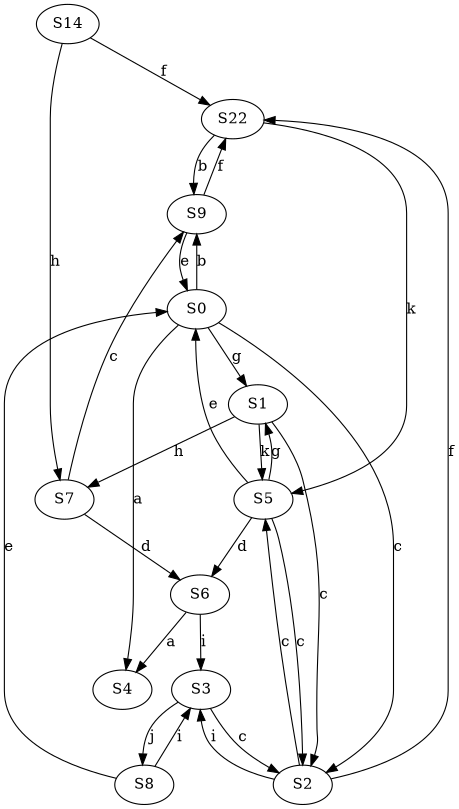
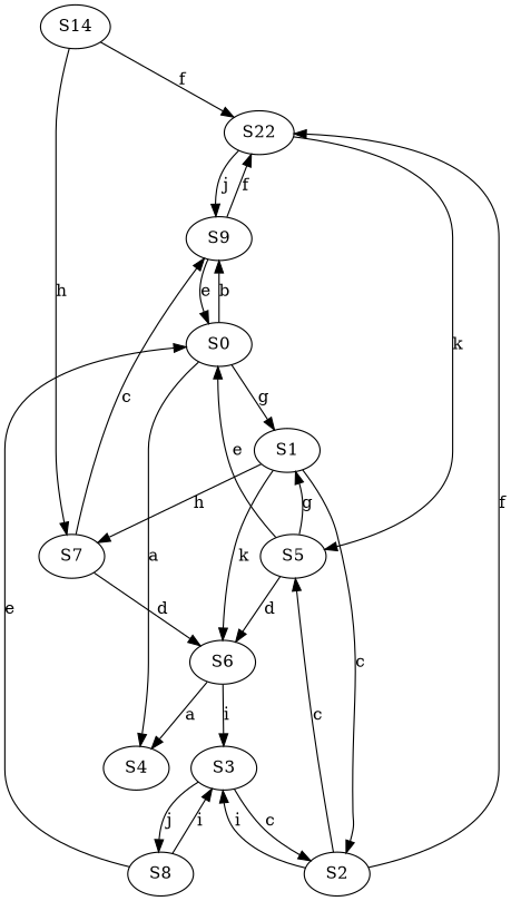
  strict digraph {
    n1 [label=S22]
    S9
    S5
    n4 [label=S14]
    S7
    S6
    S0
    S2
    S4
    S1
    S3
    S8
-   n1 -> S9 [label=b]
+   n1 -> S9 [label=j]
    n1 -> S5 [label=k]
    S9 -> n1 [label=f]
    S9 -> S0 [label=e]
    S5 -> S6 [label=d]
    S5 -> S0 [label=e]
-   S5 -> S2 [label=c]
    S5 -> S1 [label=g]
    n4 -> n1 [label=f]
    n4 -> S7 [label=h]
    S7 -> S9 [label=c]
    S7 -> S6 [label=d]
    S6 -> S4 [label=a]
    S6 -> S3 [label=i]
    S0 -> S9 [label=b]
-   S0 -> S2 [label=c]
    S0 -> S4 [label=a]
    S0 -> S1 [label=g]
    S2 -> n1 [label=f]
    S2 -> S5 [label=c]
    S2 -> S3 [label=i]
-   S1 -> S5 [label=k]
+   S1 -> S6 [label=k]
    S1 -> S7 [label=h]
    S1 -> S2 [label=c]
    S3 -> S2 [label=c]
    S3 -> S8 [label=j]
    S8 -> S0 [label=e]
    S8 -> S3 [label=i]
  }
